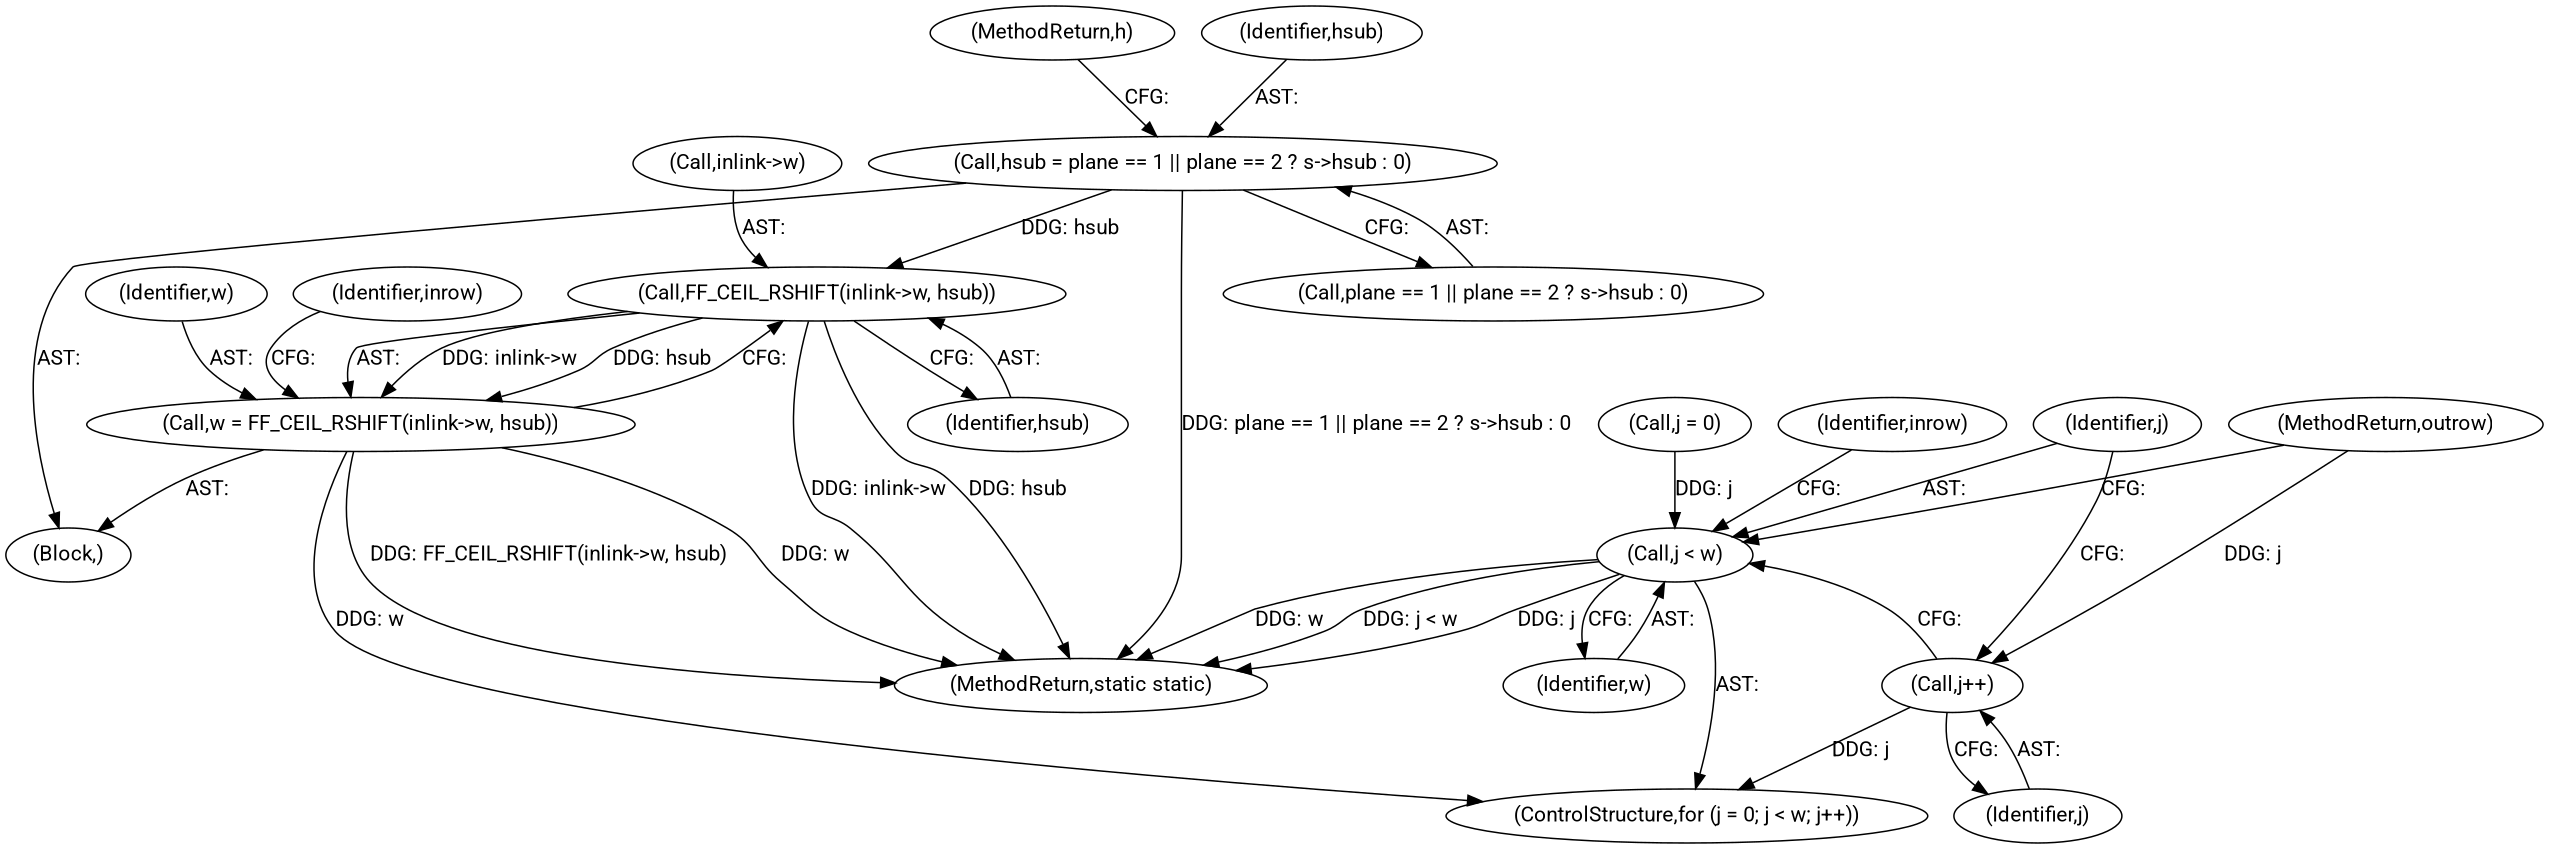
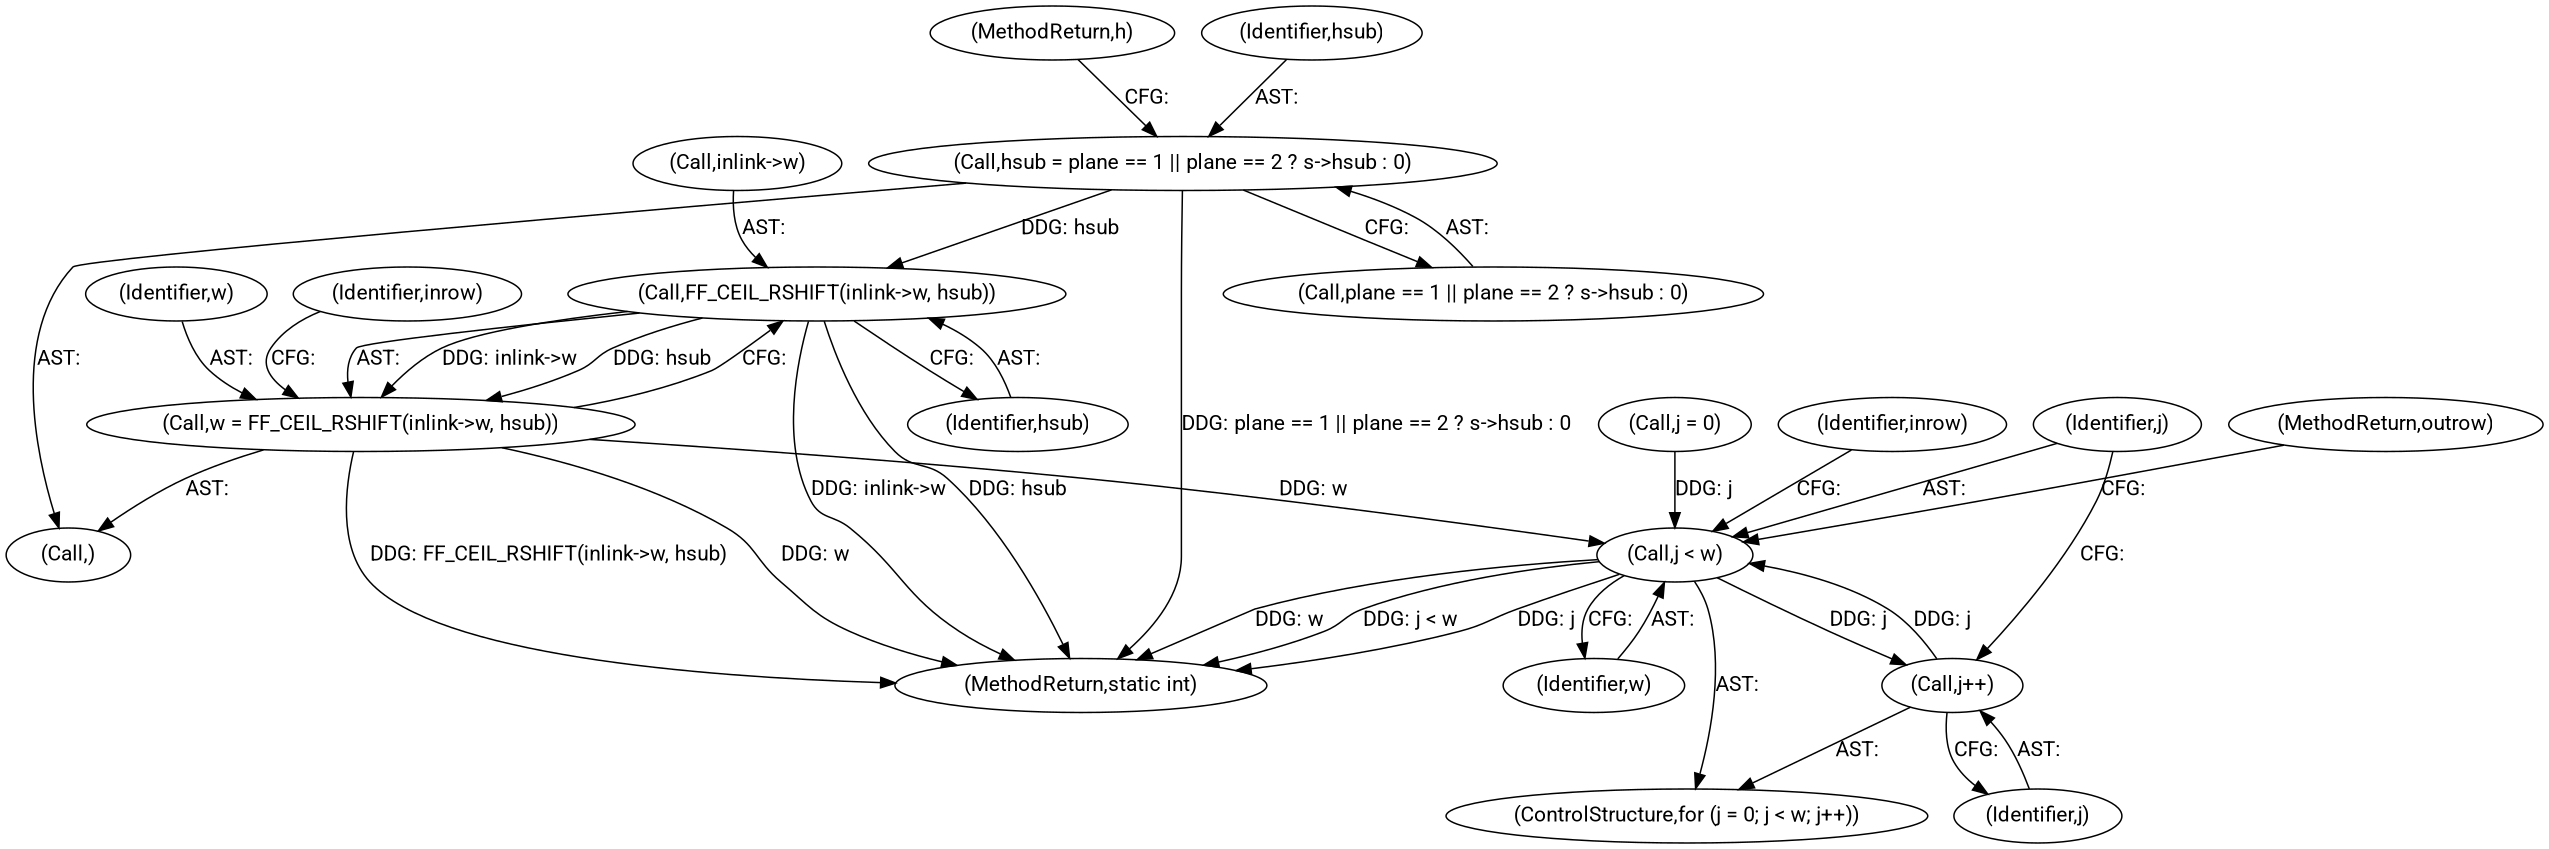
  digraph {
    fontname=Roboto
    node [fontname=Roboto]
    edge [fontname=Roboto]
    n1 [label="(Call,FF_CEIL_RSHIFT(inlink->w, hsub))"]
    n2 [label="(Call,w = FF_CEIL_RSHIFT(inlink->w, hsub))"]
-   n3 [label="(MethodReturn,static static)"]
+   n3 [label="(MethodReturn,static int)"]
    n4 [label="(Identifier,hsub)"]
-   n5 [label="(Block,)"]
+   n5 [label="(Call,)"]
    n6 [label="(Call,j < w)"]
    n7 [label="(Call,hsub = plane == 1 || plane == 2 ? s->hsub : 0)"]
    n8 [label="(Call,plane == 1 || plane == 2 ? s->hsub : 0)"]
    n9 [label="(Call,j++)"]
    n10 [label="(Identifier,w)"]
    n11 [label="(ControlStructure,for (j = 0; j < w; j++))"]
    n12 [label="(Identifier,j)"]
    n13 [label="(Identifier,inrow)"]
    n14 [label="(MethodReturn,h)"]
    n15 [label="(Call,j = 0)"]
    n16 [label="(Identifier,hsub)"]
    n17 [label="(Identifier,inrow)"]
    n18 [label="(MethodReturn,outrow)"]
    n19 [label="(Identifier,w)"]
    n20 [label="(Call,inlink->w)"]
    n21 [label="(Identifier,j)"]
    n1 -> n2 [label="AST: "]
    n1 -> n2 [label="DDG: inlink->w"]
    n1 -> n2 [label="DDG: hsub"]
    n1 -> n3 [label="DDG: inlink->w"]
    n1 -> n3 [label="DDG: hsub"]
    n1 -> n4 [label="CFG: "]
    n2 -> n1 [label="CFG: "]
    n2 -> n3 [label="DDG: FF_CEIL_RSHIFT(inlink->w, hsub)"]
    n2 -> n3 [label="DDG: w"]
    n2 -> n5 [label="AST: "]
-   n2 -> n11 [label="DDG: w"]
+   n2 -> n6 [label="DDG: w"]
    n4 -> n1 [label="AST: "]
    n6 -> n3 [label="DDG: w"]
    n6 -> n3 [label="DDG: j < w"]
    n6 -> n3 [label="DDG: j"]
-   n18 -> n9 [label="DDG: j"]
+   n6 -> n9 [label="DDG: j"]
    n6 -> n10 [label="CFG: "]
    n6 -> n11 [label="AST: "]
    n7 -> n1 [label="DDG: hsub"]
    n7 -> n3 [label="DDG: plane == 1 || plane == 2 ? s->hsub : 0"]
    n7 -> n5 [label="AST: "]
    n7 -> n8 [label="CFG: "]
    n8 -> n7 [label="AST: "]
-   n9 -> n6 [label="CFG: "]
-   n9 -> n11 [label="DDG: j"]
+   n9 -> n6 [label="DDG: j"]
+   n9 -> n11 [label="AST: "]
    n9 -> n12 [label="CFG: "]
    n10 -> n6 [label="AST: "]
    n12 -> n9 [label="AST: "]
    n13 -> n2 [label="CFG: "]
    n14 -> n7 [label="CFG: "]
    n15 -> n6 [label="DDG: j"]
    n16 -> n7 [label="AST: "]
    n17 -> n6 [label="CFG: "]
    n18 -> n6 [label="CFG: "]
    n19 -> n2 [label="AST: "]
    n20 -> n1 [label="AST: "]
    n21 -> n6 [label="AST: "]
    n21 -> n9 [label="CFG: "]
  }
